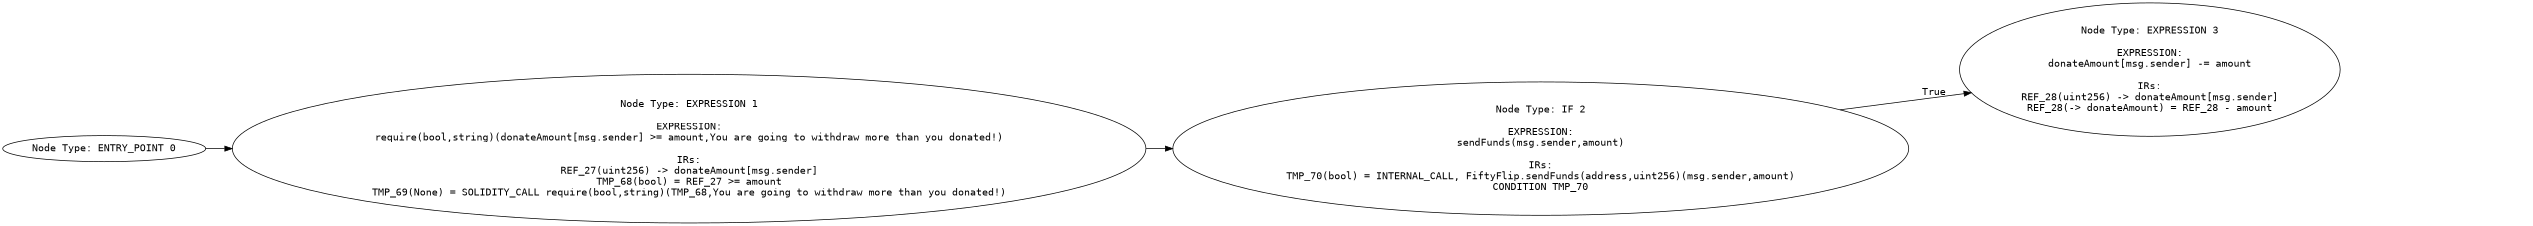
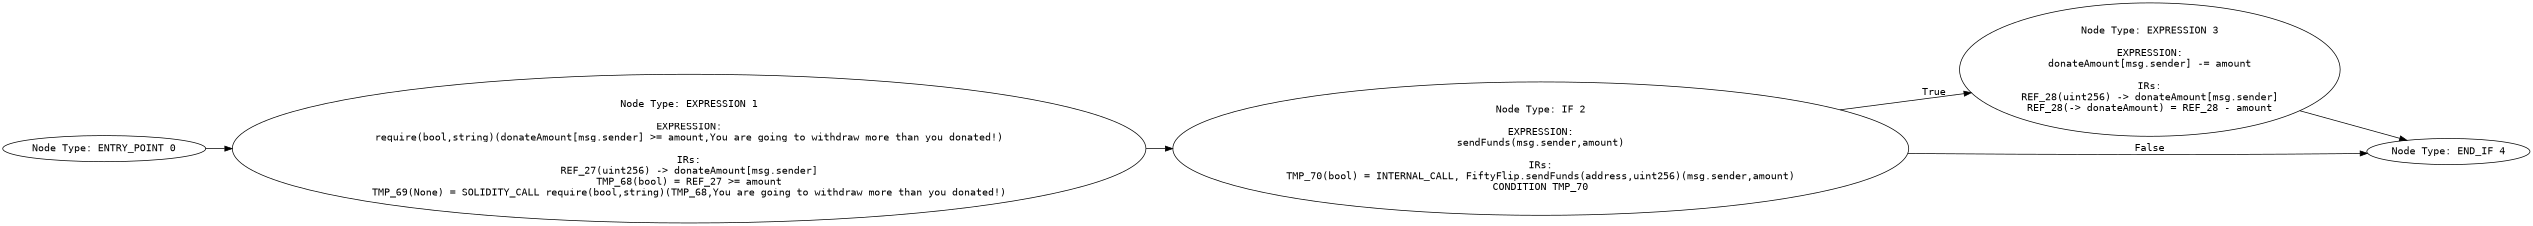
  digraph {
    rankdir=LR
    fontname="DejaVu Sans Mono"
    node [fontname="DejaVu Sans Mono"]
    edge [fontname="DejaVu Sans Mono"]
    n1 [label="Node Type: ENTRY_POINT 0\n"]
    n2 [label="Node Type: EXPRESSION 1\n\nEXPRESSION:\nrequire(bool,string)(donateAmount[msg.sender] >= amount,You are going to withdraw more than you donated!)\n\nIRs:\nREF_27(uint256) -> donateAmount[msg.sender]\nTMP_68(bool) = REF_27 >= amount\nTMP_69(None) = SOLIDITY_CALL require(bool,string)(TMP_68,You are going to withdraw more than you donated!)"]
    n3 [label="Node Type: IF 2\n\nEXPRESSION:\nsendFunds(msg.sender,amount)\n\nIRs:\nTMP_70(bool) = INTERNAL_CALL, FiftyFlip.sendFunds(address,uint256)(msg.sender,amount)\nCONDITION TMP_70"]
    n4 [label="Node Type: EXPRESSION 3\n\nEXPRESSION:\ndonateAmount[msg.sender] -= amount\n\nIRs:\nREF_28(uint256) -> donateAmount[msg.sender]\nREF_28(-> donateAmount) = REF_28 - amount"]
+   n5 [label="Node Type: END_IF 4\n"]
    n1 -> n2
    n2 -> n3
    n3 -> n4 [label=True]
+   n3 -> n5 [label=False]
+   n4 -> n5
  }
